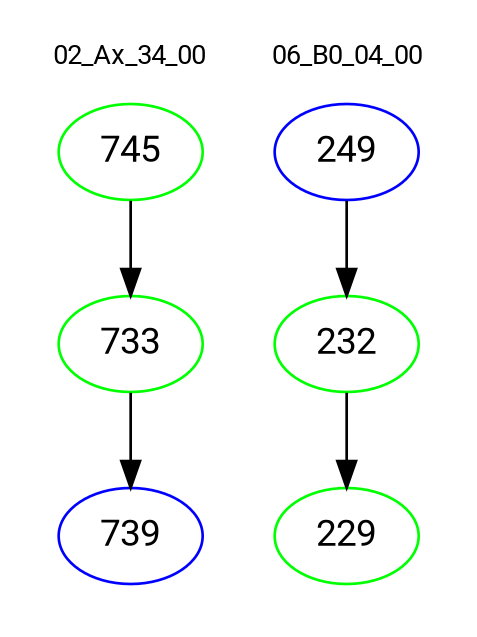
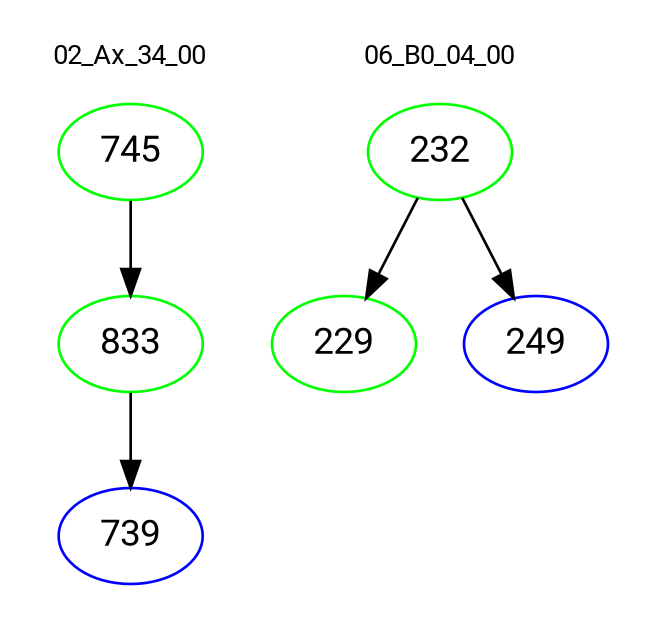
  digraph {
    fontname=Roboto
    node [color=green fontname=Roboto]
    edge [color=black fontname=Roboto]
-   n1 [label=733]
+   n1 [label=833]
    n2 [color=blue label=739]
    n3 [label=745]
    n4 [label=232]
    n5 [label=229]
    n6 [color=blue label=249]
    subgraph cluster_1 {
      color=white
      fontsize=10
      label="02_Ax_34_00"
      n1
      n2
      n3
    }
    subgraph cluster_2 {
      color=white
      fontsize=10
      label="06_B0_04_00"
      n4
      n5
      n6
    }
    n1 -> n2
    n3 -> n1
    n4 -> n5
-   n6 -> n4
+   n4 -> n6
  }
